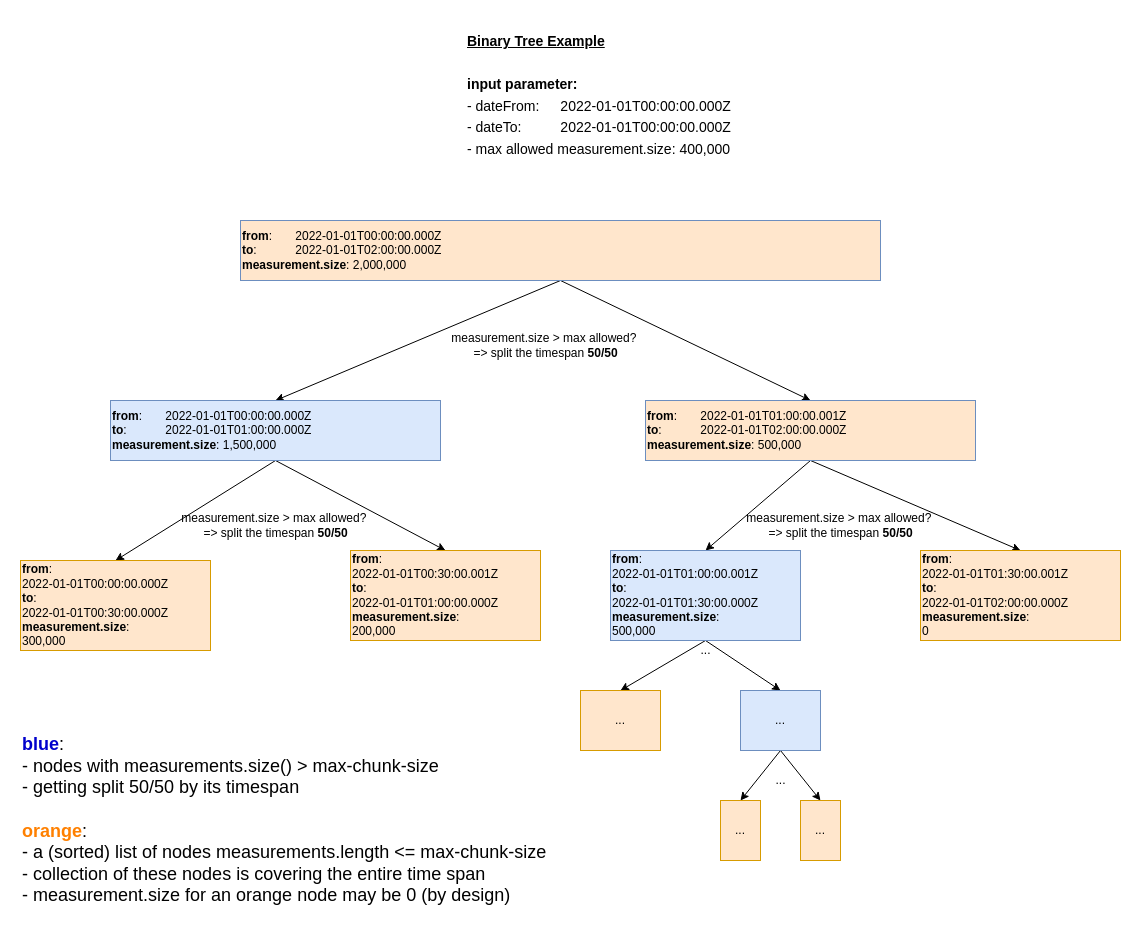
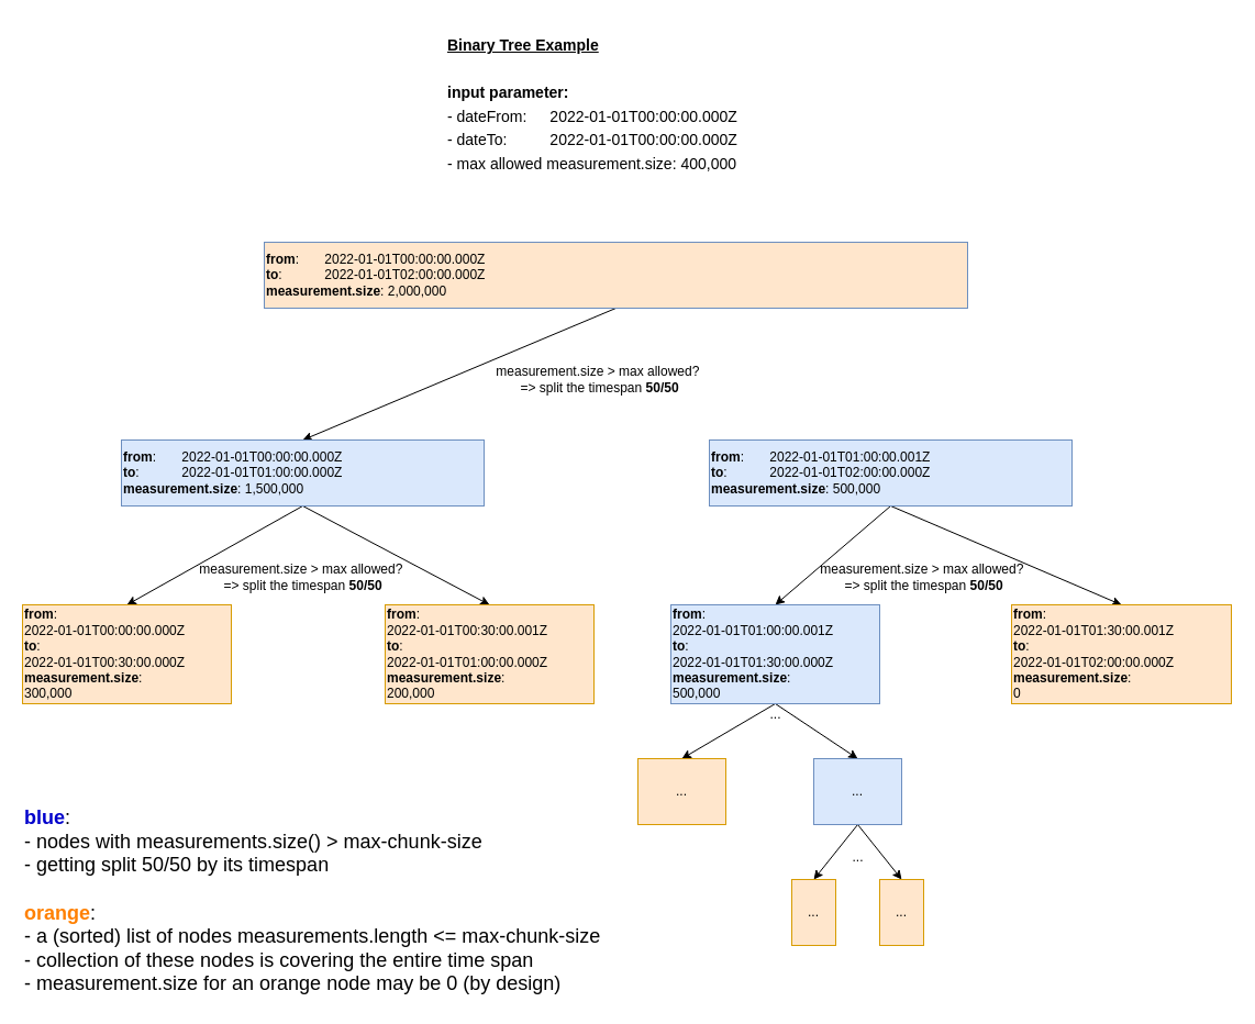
  <mxCell id="0" />
  <mxCell id="1" parent="0" />
- <mxCell id="2" style="rounded=0;orthogonalLoop=1;jettySize=auto;html=1;exitX=0.5;exitY=1;exitDx=0;exitDy=0;entryX=0.5;entryY=0;entryDx=0;entryDy=0;" edge="1" parent="1" source="4" target="10"><mxGeometry relative="1" as="geometry"><mxPoint x="690" y="400" as="targetPoint" /></mxGeometry></mxCell>
  <mxCell id="3" style="rounded=0;orthogonalLoop=1;jettySize=auto;html=1;exitX=0.5;exitY=1;exitDx=0;exitDy=0;entryX=0.5;entryY=0;entryDx=0;entryDy=0;" edge="1" parent="1" source="4" target="7"><mxGeometry relative="1" as="geometry" /></mxCell>
  <mxCell id="4" value="&lt;b&gt;from&lt;/b&gt;: &lt;span style=&quot;white-space: pre&quot;&gt;&#09;&lt;/span&gt;2022-01-01T00:00:00.000Z&amp;nbsp;&lt;br&gt;&lt;b&gt;to&lt;/b&gt;: &lt;span style=&quot;white-space: pre&quot;&gt;&#09;&lt;/span&gt;&lt;span style=&quot;white-space: pre&quot;&gt;&#09;&lt;/span&gt;2022-01-01T02:00:00.000Z&lt;br&gt;&lt;b&gt;measurement.size&lt;/b&gt;: 2,000,000" style="rounded=0;whiteSpace=wrap;html=1;fillColor=#ffe6cc;strokeColor=#6c8ebf;align=left;" vertex="1" parent="1"><mxGeometry x="240" y="220" width="640" height="60" as="geometry" /></mxCell>
  <mxCell id="5" style="edgeStyle=none;rounded=0;orthogonalLoop=1;jettySize=auto;html=1;exitX=0.5;exitY=1;exitDx=0;exitDy=0;entryX=0.5;entryY=0;entryDx=0;entryDy=0;" edge="1" parent="1" source="7" target="11"><mxGeometry relative="1" as="geometry" /></mxCell>
  <mxCell id="6" style="edgeStyle=none;rounded=0;orthogonalLoop=1;jettySize=auto;html=1;exitX=0.5;exitY=1;exitDx=0;exitDy=0;entryX=0.5;entryY=0;entryDx=0;entryDy=0;" edge="1" parent="1" source="7" target="12"><mxGeometry relative="1" as="geometry" /></mxCell>
  <mxCell id="7" value="&lt;b&gt;from&lt;/b&gt;: &lt;span style=&quot;white-space: pre&quot;&gt;&#09;&lt;/span&gt;2022-01-01T00:00:00.000Z&amp;nbsp;&lt;br&gt;&lt;b&gt;to&lt;/b&gt;: &lt;span style=&quot;white-space: pre&quot;&gt;&#09;&lt;/span&gt;&lt;span style=&quot;white-space: pre&quot;&gt;&#09;&lt;/span&gt;2022-01-01T01:00:00.000Z&lt;br&gt;&lt;b&gt;measurement.size&lt;/b&gt;: 1,500,000" style="rounded=0;whiteSpace=wrap;html=1;fillColor=#dae8fc;strokeColor=#6c8ebf;align=left;" vertex="1" parent="1"><mxGeometry x="110" y="400" width="330" height="60" as="geometry" /></mxCell>
  <mxCell id="8" style="edgeStyle=none;rounded=0;orthogonalLoop=1;jettySize=auto;html=1;exitX=0.5;exitY=1;exitDx=0;exitDy=0;entryX=0.5;entryY=0;entryDx=0;entryDy=0;" edge="1" parent="1" source="10" target="15"><mxGeometry relative="1" as="geometry" /></mxCell>
  <mxCell id="9" style="edgeStyle=none;rounded=0;orthogonalLoop=1;jettySize=auto;html=1;exitX=0.5;exitY=1;exitDx=0;exitDy=0;entryX=0.5;entryY=0;entryDx=0;entryDy=0;" edge="1" parent="1" source="10" target="16"><mxGeometry relative="1" as="geometry" /></mxCell>
- <mxCell id="10" value="&lt;b&gt;from&lt;/b&gt;: &lt;span style=&quot;white-space: pre&quot;&gt;&#09;&lt;/span&gt;2022-01-01T01:00:00.001Z&amp;nbsp;&lt;br&gt;&lt;b&gt;to&lt;/b&gt;: &lt;span style=&quot;white-space: pre&quot;&gt;&#09;&lt;/span&gt;&lt;span style=&quot;white-space: pre&quot;&gt;&#09;&lt;/span&gt;2022-01-01T02:00:00.000Z&lt;br&gt;&lt;b&gt;measurement.size&lt;/b&gt;: 500,000" style="rounded=0;whiteSpace=wrap;html=1;fillColor=#ffe6cc;strokeColor=#6c8ebf;align=left;" vertex="1" parent="1"><mxGeometry x="645" y="400" width="330" height="60" as="geometry" /></mxCell>
- <mxCell id="11" value="&lt;b&gt;from&lt;/b&gt;: &lt;span style=&quot;white-space: pre&quot;&gt;&#09;&lt;/span&gt;&lt;br&gt;2022-01-01T00:00:00.000Z&amp;nbsp;&lt;br&gt;&lt;b&gt;to&lt;/b&gt;: &lt;br&gt;2022-01-01T00:30:00.000Z&lt;br&gt;&lt;b&gt;measurement.size&lt;/b&gt;:&amp;nbsp;&lt;br&gt;300,000" style="rounded=0;whiteSpace=wrap;html=1;fillColor=#ffe6cc;strokeColor=#d79b00;align=left;" vertex="1" parent="1"><mxGeometry x="20" y="560" width="190" height="90" as="geometry" /></mxCell>
+ <mxCell id="10" value="&lt;b&gt;from&lt;/b&gt;: &lt;span style=&quot;white-space: pre&quot;&gt;&#09;&lt;/span&gt;2022-01-01T01:00:00.001Z&amp;nbsp;&lt;br&gt;&lt;b&gt;to&lt;/b&gt;: &lt;span style=&quot;white-space: pre&quot;&gt;&#09;&lt;/span&gt;&lt;span style=&quot;white-space: pre&quot;&gt;&#09;&lt;/span&gt;2022-01-01T02:00:00.000Z&lt;br&gt;&lt;b&gt;measurement.size&lt;/b&gt;: 500,000" style="rounded=0;whiteSpace=wrap;html=1;fillColor=#dae8fc;strokeColor=#6c8ebf;align=left;" vertex="1" parent="1"><mxGeometry x="645" y="400" width="330" height="60" as="geometry" /></mxCell>
+ <mxCell id="11" value="&lt;b&gt;from&lt;/b&gt;: &lt;span style=&quot;white-space: pre&quot;&gt;&#09;&lt;/span&gt;&lt;br&gt;2022-01-01T00:00:00.000Z&amp;nbsp;&lt;br&gt;&lt;b&gt;to&lt;/b&gt;: &lt;br&gt;2022-01-01T00:30:00.000Z&lt;br&gt;&lt;b&gt;measurement.size&lt;/b&gt;:&amp;nbsp;&lt;br&gt;300,000" style="rounded=0;whiteSpace=wrap;html=1;fillColor=#ffe6cc;strokeColor=#d79b00;align=left;" vertex="1" parent="1"><mxGeometry x="20" y="550" width="190" height="90" as="geometry" /></mxCell>
  <mxCell id="12" value="&lt;b&gt;from&lt;/b&gt;: &lt;br&gt;2022-01-01T00:30:00.001Z&amp;nbsp;&lt;br&gt;&lt;b&gt;to&lt;/b&gt;: &lt;br&gt;2022-01-01T01:00:00.000Z&lt;br&gt;&lt;b&gt;measurement.size&lt;/b&gt;:&lt;br&gt;200,000" style="rounded=0;whiteSpace=wrap;html=1;fillColor=#ffe6cc;strokeColor=#d79b00;align=left;" vertex="1" parent="1"><mxGeometry x="350" y="550" width="190" height="90" as="geometry" /></mxCell>
  <mxCell id="13" style="edgeStyle=none;rounded=0;orthogonalLoop=1;jettySize=auto;html=1;exitX=0.5;exitY=1;exitDx=0;exitDy=0;entryX=0.5;entryY=0;entryDx=0;entryDy=0;" edge="1" parent="1" source="15" target="21"><mxGeometry relative="1" as="geometry" /></mxCell>
  <mxCell id="14" style="edgeStyle=none;rounded=0;orthogonalLoop=1;jettySize=auto;html=1;exitX=0.5;exitY=1;exitDx=0;exitDy=0;entryX=0.5;entryY=0;entryDx=0;entryDy=0;" edge="1" parent="1" source="15" target="18"><mxGeometry relative="1" as="geometry" /></mxCell>
  <mxCell id="15" value="&lt;b&gt;from&lt;/b&gt;: &lt;br&gt;2022-01-01T01:00:00.001Z&amp;nbsp;&lt;br&gt;&lt;b&gt;to&lt;/b&gt;: &lt;br&gt;2022-01-01T01:30:00.000Z&lt;br&gt;&lt;b&gt;measurement.size&lt;/b&gt;:&lt;br&gt;500,000" style="rounded=0;whiteSpace=wrap;html=1;fillColor=#dae8fc;strokeColor=#6c8ebf;align=left;" vertex="1" parent="1"><mxGeometry x="610" y="550" width="190" height="90" as="geometry" /></mxCell>
  <mxCell id="16" value="&lt;b&gt;from&lt;/b&gt;: &lt;br&gt;2022-01-01T01:30:00.001Z&amp;nbsp;&lt;br&gt;&lt;b&gt;to&lt;/b&gt;: &lt;br&gt;2022-01-01T02:00:00.000Z&lt;br&gt;&lt;b&gt;measurement.size&lt;/b&gt;:&lt;br&gt;0" style="rounded=0;whiteSpace=wrap;html=1;fillColor=#ffe6cc;strokeColor=#d79b00;align=left;" vertex="1" parent="1"><mxGeometry x="920" y="550" width="200" height="90" as="geometry" /></mxCell>
  <mxCell id="17" value="measurement.size &amp;gt; max allowed?&amp;nbsp;&lt;br&gt;=&amp;gt; split the timespan &lt;b&gt;50/50&lt;/b&gt;" style="text;html=1;align=center;verticalAlign=middle;resizable=0;points=[];autosize=1;strokeColor=none;fillColor=none;" vertex="1" parent="1"><mxGeometry x="445" y="330" width="200" height="30" as="geometry" /></mxCell>
  <mxCell id="18" value="..." style="rounded=0;whiteSpace=wrap;html=1;fillColor=#ffe6cc;strokeColor=#d79b00;" vertex="1" parent="1"><mxGeometry x="580" y="690" width="80" height="60" as="geometry" /></mxCell>
  <mxCell id="19" style="edgeStyle=none;rounded=0;orthogonalLoop=1;jettySize=auto;html=1;exitX=0.5;exitY=1;exitDx=0;exitDy=0;entryX=0.5;entryY=0;entryDx=0;entryDy=0;" edge="1" parent="1" source="21" target="22"><mxGeometry relative="1" as="geometry" /></mxCell>
  <mxCell id="20" style="edgeStyle=none;rounded=0;orthogonalLoop=1;jettySize=auto;html=1;exitX=0.5;exitY=1;exitDx=0;exitDy=0;entryX=0.5;entryY=0;entryDx=0;entryDy=0;" edge="1" parent="1" source="21" target="23"><mxGeometry relative="1" as="geometry" /></mxCell>
  <mxCell id="21" value="..." style="rounded=0;whiteSpace=wrap;html=1;fillColor=#dae8fc;strokeColor=#6c8ebf;" vertex="1" parent="1"><mxGeometry x="740" y="690" width="80" height="60" as="geometry" /></mxCell>
  <mxCell id="22" value="..." style="rounded=0;whiteSpace=wrap;html=1;fillColor=#ffe6cc;strokeColor=#d79b00;" vertex="1" parent="1"><mxGeometry x="720" y="800" width="40" height="60" as="geometry" /></mxCell>
  <mxCell id="23" value="..." style="rounded=0;whiteSpace=wrap;html=1;fillColor=#ffe6cc;strokeColor=#d79b00;" vertex="1" parent="1"><mxGeometry x="800" y="800" width="40" height="60" as="geometry" /></mxCell>
  <mxCell id="24" value="&lt;b style=&quot;font-size: 18px&quot;&gt;&lt;font style=&quot;font-size: 18px&quot;&gt;&lt;font color=&quot;#0000cc&quot;&gt;blue&lt;/font&gt;&lt;/font&gt;&lt;/b&gt;: &lt;br&gt;- nodes with measurements.size() &amp;gt; max-chunk-size&lt;br&gt;- getting split 50/50 by its timespan&lt;br&gt;&lt;br style=&quot;font-size: 18px&quot;&gt;&lt;b style=&quot;font-size: 18px&quot;&gt;&lt;font color=&quot;#ff8000&quot; style=&quot;font-size: 18px&quot;&gt;orange&lt;/font&gt;&lt;/b&gt;: &lt;br&gt;- a (sorted) list of nodes measurements.length &amp;lt;= max-chunk-size&lt;br&gt;- collection of these nodes is covering the entire time span&lt;br&gt;- measurement.size for an orange node may be 0 (by design)" style="text;html=1;align=left;verticalAlign=middle;resizable=0;points=[];autosize=1;strokeColor=none;fillColor=none;fontSize=18;fontStyle=0" vertex="1" parent="1"><mxGeometry x="20" y="730" width="540" height="180" as="geometry" /></mxCell>
  <mxCell id="25" value="measurement.size &amp;gt; max allowed?&amp;nbsp;&lt;br&gt;=&amp;gt; split the timespan &lt;b&gt;50/50&lt;/b&gt;" style="text;html=1;align=center;verticalAlign=middle;resizable=0;points=[];autosize=1;strokeColor=none;fillColor=none;" vertex="1" parent="1"><mxGeometry x="175" y="510" width="200" height="30" as="geometry" /></mxCell>
  <mxCell id="26" value="measurement.size &amp;gt; max allowed?&amp;nbsp;&lt;br&gt;=&amp;gt; split the timespan &lt;b&gt;50/50&lt;/b&gt;" style="text;html=1;align=center;verticalAlign=middle;resizable=0;points=[];autosize=1;strokeColor=none;fillColor=none;" vertex="1" parent="1"><mxGeometry x="740" y="510" width="200" height="30" as="geometry" /></mxCell>
  <mxCell id="27" value="..." style="text;html=1;align=center;verticalAlign=middle;resizable=0;points=[];autosize=1;strokeColor=none;fillColor=none;" vertex="1" parent="1"><mxGeometry x="690" y="640" width="30" height="20" as="geometry" /></mxCell>
  <mxCell id="28" value="..." style="text;html=1;align=center;verticalAlign=middle;resizable=0;points=[];autosize=1;strokeColor=none;fillColor=none;" vertex="1" parent="1"><mxGeometry x="765" y="770" width="30" height="20" as="geometry" /></mxCell>
- <mxCell id="29" value="&lt;span style=&quot;font-size: 14px&quot;&gt;&lt;font style=&quot;font-size: 14px&quot;&gt;&lt;span style=&quot;font-weight: bold&quot;&gt;&lt;u&gt;Binary Tree Example&lt;br&gt;&lt;/u&gt;&lt;br&gt;input parameter:&lt;/span&gt;&lt;br&gt;&lt;font style=&quot;font-size: 14px&quot;&gt;- dateFrom:&amp;nbsp;&lt;span style=&quot;white-space: pre&quot;&gt;&#09;&lt;/span&gt;&lt;/font&gt;&lt;/font&gt;&lt;/span&gt;&lt;font style=&quot;font-size: 14px&quot;&gt;&lt;font style=&quot;font-size: 14px&quot;&gt;2022-01-01T00:00:00.000Z&lt;/font&gt;&lt;font style=&quot;font-size: 14px&quot;&gt;&lt;br&gt;- dateTo:&lt;span style=&quot;white-space: pre&quot;&gt;&#09;&lt;/span&gt;&lt;span style=&quot;white-space: pre&quot;&gt;&#09;&lt;/span&gt;&lt;/font&gt;&lt;font style=&quot;font-size: 14px&quot;&gt;2022-01-01T00:00:00.000Z&lt;/font&gt;&lt;font style=&quot;font-size: 14px&quot;&gt;&lt;br&gt;&lt;/font&gt;- max allowed measurement.size: 400,000&lt;/font&gt;&lt;b style=&quot;font-size: 18px&quot;&gt;&lt;font style=&quot;font-size: 18px&quot;&gt;&lt;br style=&quot;font-size: 18px&quot;&gt;&lt;br style=&quot;font-size: 18px&quot;&gt;&lt;/font&gt;&lt;/b&gt;" style="text;html=1;align=left;verticalAlign=middle;resizable=0;points=[];autosize=1;strokeColor=none;fillColor=none;fontSize=18;fontStyle=0" vertex="1" parent="1"><mxGeometry x="465" y="20" width="280" height="170" as="geometry" /></mxCell>
+ <mxCell id="29" value="&lt;span style=&quot;font-size: 14px&quot;&gt;&lt;font style=&quot;font-size: 14px&quot;&gt;&lt;span style=&quot;font-weight: bold&quot;&gt;&lt;u&gt;Binary Tree Example&lt;br&gt;&lt;/u&gt;&lt;br&gt;input parameter:&lt;/span&gt;&lt;br&gt;&lt;font style=&quot;font-size: 14px&quot;&gt;- dateFrom:&amp;nbsp;&lt;span style=&quot;white-space: pre&quot;&gt;&#09;&lt;/span&gt;&lt;/font&gt;&lt;/font&gt;&lt;/span&gt;&lt;font style=&quot;font-size: 14px&quot;&gt;&lt;font style=&quot;font-size: 14px&quot;&gt;2022-01-01T00:00:00.000Z&lt;/font&gt;&lt;font style=&quot;font-size: 14px&quot;&gt;&lt;br&gt;- dateTo:&lt;span style=&quot;white-space: pre&quot;&gt;&#09;&lt;/span&gt;&lt;span style=&quot;white-space: pre&quot;&gt;&#09;&lt;/span&gt;&lt;/font&gt;&lt;font style=&quot;font-size: 14px&quot;&gt;2022-01-01T00:00:00.000Z&lt;/font&gt;&lt;font style=&quot;font-size: 14px&quot;&gt;&lt;br&gt;&lt;/font&gt;- max allowed measurement.size: 400,000&lt;/font&gt;&lt;b style=&quot;font-size: 18px&quot;&gt;&lt;font style=&quot;font-size: 18px&quot;&gt;&lt;br style=&quot;font-size: 18px&quot;&gt;&lt;br style=&quot;font-size: 18px&quot;&gt;&lt;/font&gt;&lt;/b&gt;" style="text;html=1;align=left;verticalAlign=middle;resizable=0;points=[];autosize=1;strokeColor=none;fillColor=none;fontSize=18;fontStyle=0" vertex="1" parent="1"><mxGeometry x="405" y="20" width="280" height="170" as="geometry" /></mxCell>
